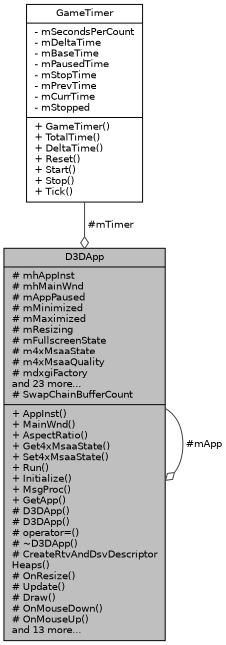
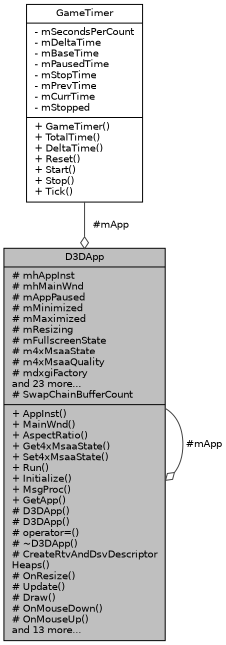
  digraph {
    node [color=black fontname=Helvetica fontsize=10 shape=record style=filled]
    edge [arrowhead=odiamond color=grey25 fontname=Helvetica fontsize=10 labelfontname=Helvetica labelfontsize=10 style=solid]
    n1 [fillcolor=grey75 fontcolor=black height=0.2 label="{D3DApp\n|# mhAppInst\l# mhMainWnd\l# mAppPaused\l# mMinimized\l# mMaximized\l# mResizing\l# mFullscreenState\l# m4xMsaaState\l# m4xMsaaQuality\l# mdxgiFactory\land 23 more...\l# SwapChainBufferCount\l|+ AppInst()\l+ MainWnd()\l+ AspectRatio()\l+ Get4xMsaaState()\l+ Set4xMsaaState()\l+ Run()\l+ Initialize()\l+ MsgProc()\l+ GetApp()\l# D3DApp()\l# D3DApp()\l# operator=()\l# ~D3DApp()\l# CreateRtvAndDsvDescriptor\lHeaps()\l# OnResize()\l# Update()\l# Draw()\l# OnMouseDown()\l# OnMouseUp()\land 13 more...\l}" width=0.4]
    n2 [fillcolor=white height=0.2 label="{GameTimer\n|- mSecondsPerCount\l- mDeltaTime\l- mBaseTime\l- mPausedTime\l- mStopTime\l- mPrevTime\l- mCurrTime\l- mStopped\l|+ GameTimer()\l+ TotalTime()\l+ DeltaTime()\l+ Reset()\l+ Start()\l+ Stop()\l+ Tick()\l}" width=0.4]
    n1 -> n1 [label=" #mApp"]
-   n2 -> n1 [label=" #mTimer"]
+   n2 -> n1 [label=" #mApp"]
  }
